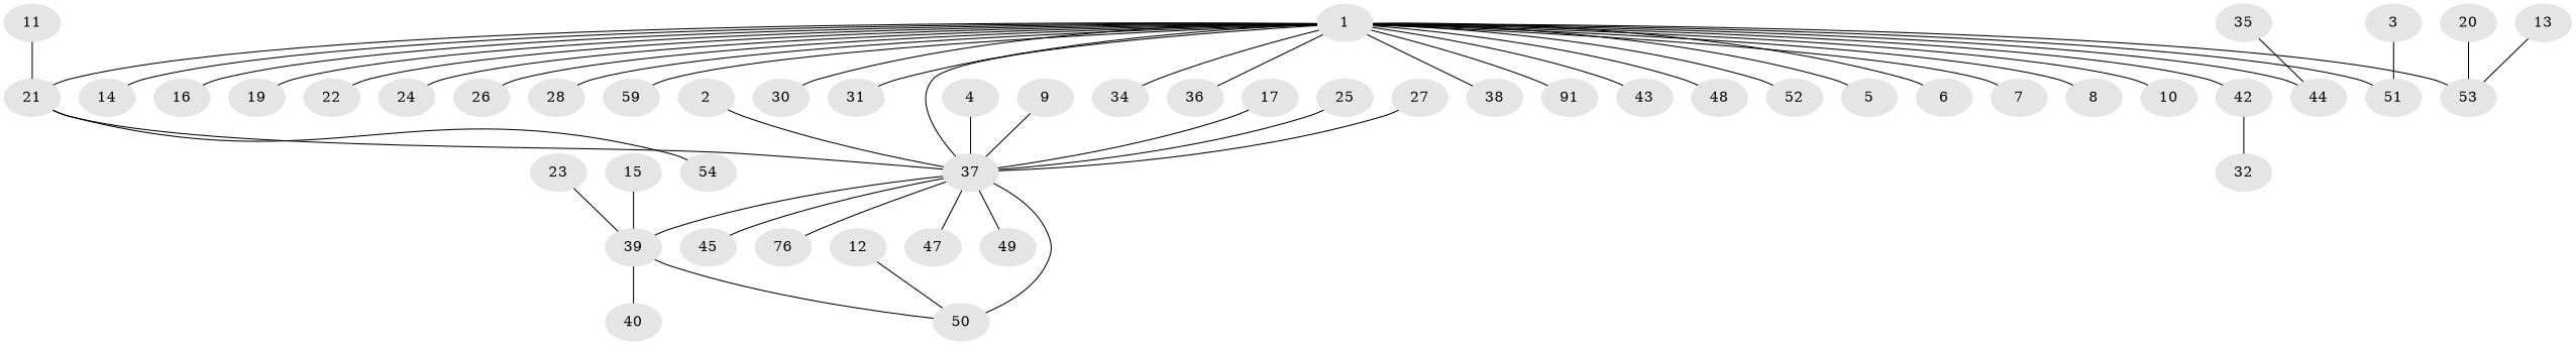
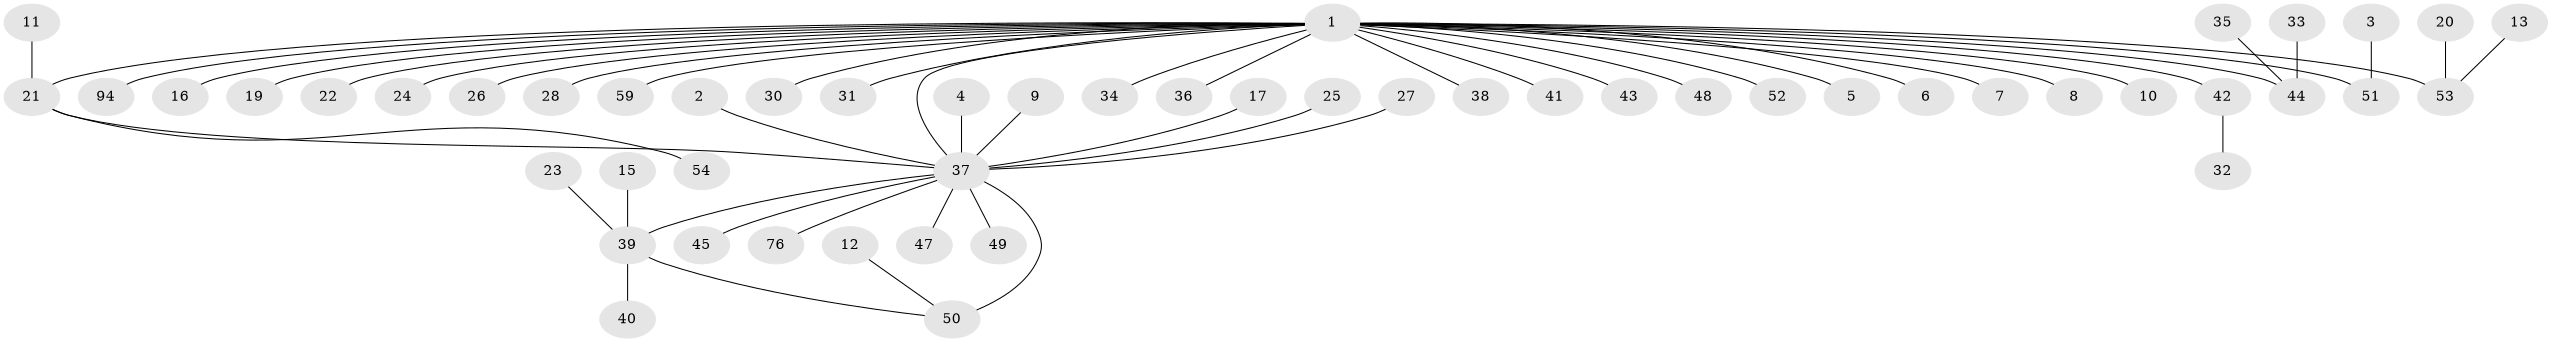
  graph {
    node [color=gray90 style=filled]
    edge [weight=1.0]
    1
    5
    6
    7
    8
    10
-   14
+   14 [label=94]
    16
    19
    21
    22
    24
    26
    28
    n15 [label=59]
    30
    31
    34
    36
    37
    38
-   41 [label=91]
+   41
    42
    43
    44
    48
    51
    52
    53
    54
    50
    39
    45
    n34 [label=76]
    47
    49
    32
    2
    3
    4
    9
    11
    12
    13
    15
    40
    17
    20
    23
    25
    27
+   33
    35
    1 -- 5
    1 -- 6
    1 -- 7
    1 -- 8
    1 -- 10
    1 -- 14
    1 -- 16
    1 -- 19
    1 -- 21
    1 -- 22
    1 -- 24
    1 -- 26
    1 -- 28
    1 -- n15
    1 -- 30
    1 -- 31
    1 -- 34
    1 -- 36
    1 -- 37
    1 -- 38
    1 -- 41
    1 -- 42
    1 -- 43
    1 -- 44
    1 -- 48
    1 -- 51
    1 -- 52
    1 -- 53
    21 -- 37
    21 -- 54
    37 -- 50 [weight=2.0]
    37 -- 39
    37 -- 45
    37 -- n34
    37 -- 47
    37 -- 49
    42 -- 32
    39 -- 50
    39 -- 40
    2 -- 37
    3 -- 51
    4 -- 37
    9 -- 37
    11 -- 21
    12 -- 50
    13 -- 53
    15 -- 39
    17 -- 37
    20 -- 53
    23 -- 39
    25 -- 37
    27 -- 37
+   33 -- 44
    35 -- 44
  }
